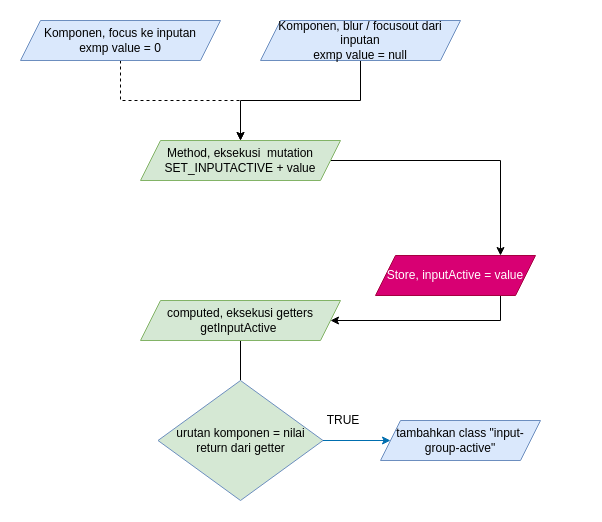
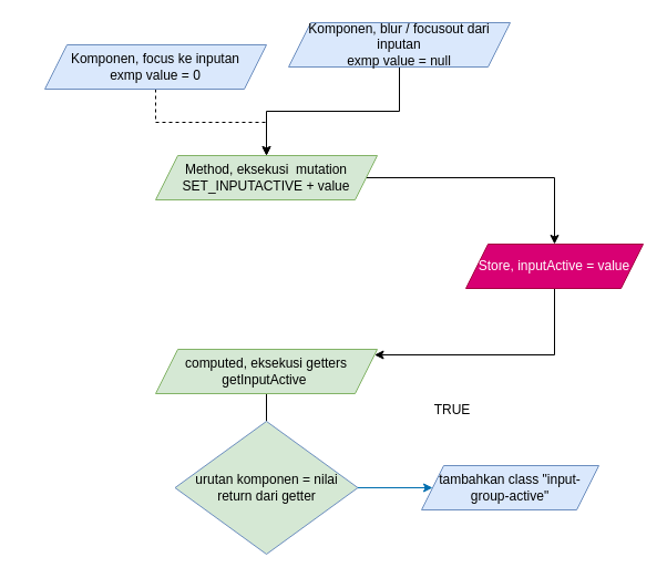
  <mxCell id="0" />
  <mxCell id="1" parent="0" />
  <mxCell id="2" value="" style="edgeStyle=orthogonalEdgeStyle;rounded=0;orthogonalLoop=1;jettySize=auto;html=1;dashed=1;" edge="1" parent="1" source="3" target="5"><mxGeometry relative="1" as="geometry" /></mxCell>
- <mxCell id="3" value="Komponen, focus ke inputan&lt;br&gt;exmp value = 0" style="shape=parallelogram;perimeter=parallelogramPerimeter;whiteSpace=wrap;html=1;fixedSize=1;fontFamily=Helvetica;fontSize=12;fontColor=#000000;align=center;strokeColor=#6c8ebf;fillColor=#dae8fc;" vertex="1" parent="1"><mxGeometry x="20" y="20" width="200" height="40" as="geometry" /></mxCell>
+ <mxCell id="3" value="Komponen, focus ke inputan&lt;br&gt;exmp value = 0" style="shape=parallelogram;perimeter=parallelogramPerimeter;whiteSpace=wrap;html=1;fixedSize=1;fontFamily=Helvetica;fontSize=12;fontColor=#000000;align=center;strokeColor=#6c8ebf;fillColor=#dae8fc;" vertex="1" parent="1"><mxGeometry x="40" y="40" width="200" height="40" as="geometry" /></mxCell>
  <mxCell id="4" value="" style="edgeStyle=orthogonalEdgeStyle;rounded=0;orthogonalLoop=1;jettySize=auto;html=1;" edge="1" parent="1" source="5" target="7"><mxGeometry relative="1" as="geometry"><Array as="points"><mxPoint x="500" y="160" /></Array></mxGeometry></mxCell>
  <mxCell id="5" value="Method, eksekusi&amp;nbsp; mutation SET_INPUTACTIVE + value" style="shape=parallelogram;perimeter=parallelogramPerimeter;whiteSpace=wrap;html=1;fixedSize=1;fontFamily=Helvetica;fontSize=12;fontColor=#000000;align=center;strokeColor=#82b366;fillColor=#d5e8d4;" vertex="1" parent="1"><mxGeometry x="140" y="140" width="200" height="40" as="geometry" /></mxCell>
  <mxCell id="6" style="edgeStyle=orthogonalEdgeStyle;rounded=0;orthogonalLoop=1;jettySize=auto;html=1;exitX=0.5;exitY=1;exitDx=0;exitDy=0;" edge="1" parent="1" source="7" target="11"><mxGeometry relative="1" as="geometry"><Array as="points"><mxPoint x="500" y="320" /></Array></mxGeometry></mxCell>
- <mxCell id="7" value="Store, inputActive = value" style="shape=parallelogram;perimeter=parallelogramPerimeter;whiteSpace=wrap;html=1;fixedSize=1;fontFamily=Helvetica;fontSize=12;fontColor=#ffffff;align=center;strokeColor=#A50040;fillColor=#d80073;" vertex="1" parent="1"><mxGeometry x="375" y="255" width="160" height="40" as="geometry" /></mxCell>
+ <mxCell id="7" value="Store, inputActive = value" style="shape=parallelogram;perimeter=parallelogramPerimeter;whiteSpace=wrap;html=1;fixedSize=1;fontFamily=Helvetica;fontSize=12;fontColor=#ffffff;align=center;strokeColor=#A50040;fillColor=#d80073;" vertex="1" parent="1"><mxGeometry x="420" y="220" width="160" height="40" as="geometry" /></mxCell>
  <mxCell id="8" style="edgeStyle=orthogonalEdgeStyle;rounded=0;orthogonalLoop=1;jettySize=auto;html=1;entryX=0.5;entryY=0;entryDx=0;entryDy=0;" edge="1" parent="1" source="9" target="5"><mxGeometry relative="1" as="geometry" /></mxCell>
  <mxCell id="9" value="Komponen, blur / focusout dari inputan&lt;br&gt;exmp value = null" style="shape=parallelogram;perimeter=parallelogramPerimeter;whiteSpace=wrap;html=1;fixedSize=1;fontFamily=Helvetica;fontSize=12;fontColor=#000000;align=center;strokeColor=#6c8ebf;fillColor=#dae8fc;" vertex="1" parent="1"><mxGeometry x="260" y="20" width="200" height="40" as="geometry" /></mxCell>
  <mxCell id="10" style="edgeStyle=orthogonalEdgeStyle;rounded=0;orthogonalLoop=1;jettySize=auto;html=1;exitX=0.5;exitY=1;exitDx=0;exitDy=0;entryX=0.5;entryY=0;entryDx=0;entryDy=0;endArrow=none;" edge="1" parent="1" source="11" target="14"><mxGeometry relative="1" as="geometry" /></mxCell>
- <mxCell id="11" value="computed, eksekusi getters getInputActive&lt;span&gt;&amp;nbsp;&lt;/span&gt;" style="shape=parallelogram;perimeter=parallelogramPerimeter;whiteSpace=wrap;html=1;fixedSize=1;fontFamily=Helvetica;fontSize=12;fontColor=#000000;align=center;strokeColor=#82b366;fillColor=#d5e8d4;" vertex="1" parent="1"><mxGeometry x="140" y="300" width="200" height="40" as="geometry" /></mxCell>
+ <mxCell id="11" value="computed, eksekusi getters getInputActive&lt;span&gt;&amp;nbsp;&lt;/span&gt;" style="shape=parallelogram;perimeter=parallelogramPerimeter;whiteSpace=wrap;html=1;fixedSize=1;fontFamily=Helvetica;fontSize=12;fontColor=#000000;align=center;strokeColor=#82b366;fillColor=#d5e8d4;" vertex="1" parent="1"><mxGeometry x="140" y="315" width="200" height="40" as="geometry" /></mxCell>
  <mxCell id="12" style="edgeStyle=orthogonalEdgeStyle;rounded=0;orthogonalLoop=1;jettySize=auto;html=1;exitX=0.5;exitY=0;exitDx=0;exitDy=0;" edge="1" parent="1" source="14"><mxGeometry relative="1" as="geometry"><mxPoint x="240" y="380" as="targetPoint" /></mxGeometry></mxCell>
  <mxCell id="13" style="edgeStyle=orthogonalEdgeStyle;rounded=0;orthogonalLoop=1;jettySize=auto;html=1;exitX=1;exitY=0.5;exitDx=0;exitDy=0;entryX=0;entryY=0.5;entryDx=0;entryDy=0;fillColor=#1ba1e2;strokeColor=#006EAF;" edge="1" parent="1" source="14" target="15"><mxGeometry relative="1" as="geometry" /></mxCell>
  <mxCell id="14" value="urutan komponen = nilai return dari getter" style="rhombus;whiteSpace=wrap;html=1;fillColor=#d5e8d4;strokeColor=#6c8ebf;" vertex="1" parent="1"><mxGeometry x="157.5" y="380" width="165" height="120" as="geometry" /></mxCell>
  <mxCell id="15" value="tambahkan class &quot;input-group-active&quot;" style="shape=parallelogram;perimeter=parallelogramPerimeter;whiteSpace=wrap;html=1;fixedSize=1;fontFamily=Helvetica;fontSize=12;align=center;strokeColor=#6c8ebf;fillColor=#dae8fc;" vertex="1" parent="1"><mxGeometry x="380" y="420" width="160" height="40" as="geometry" /></mxCell>
- <mxCell id="16" value="TRUE" style="text;html=1;strokeColor=none;fillColor=none;align=center;verticalAlign=middle;whiteSpace=wrap;rounded=0;" vertex="1" parent="1"><mxGeometry x="322.5" y="410" width="40" height="20" as="geometry" /></mxCell>
+ <mxCell id="16" value="TRUE" style="text;html=1;strokeColor=none;fillColor=none;align=center;verticalAlign=middle;whiteSpace=wrap;rounded=0;" vertex="1" parent="1"><mxGeometry x="387.5" y="360" width="40" height="20" as="geometry" /></mxCell>
